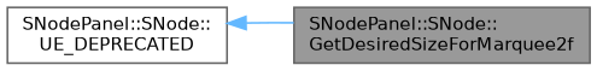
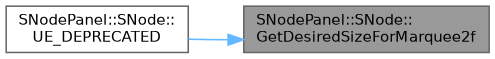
  digraph {
    rankdir=RL
    node [fontname=Helvetica fontsize=10 shape=box style=filled]
    n1 [color=gray40 fillcolor=grey60 fontcolor=black height=0.2 label="SNodePanel::SNode::\lGetDesiredSizeForMarquee2f" width=0.4]
    n2 [color=grey40 fillcolor=white height=0.2 label="SNodePanel::SNode::\lUE_DEPRECATED" width=0.4]
-   n2 -> n1 [color=steelblue1 dir=back fontname=Helvetica fontsize=10 labelfontname=Helvetica labelfontsize=10 style=solid]
+   n1 -> n2 [color=steelblue1 dir=back fontname=Helvetica fontsize=10 labelfontname=Helvetica labelfontsize=10 style=solid]
  }
